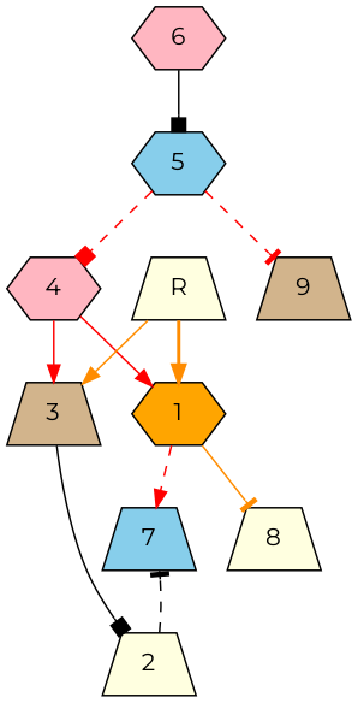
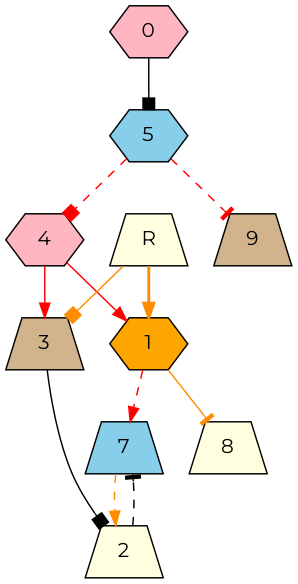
  digraph {
    fontname=Montserrat
    node [fillcolor=lightyellow fontname=Montserrat shape=trapezium style=filled]
    edge [arrowhead=normal color=red fontname=Montserrat style=solid]
    1 [fillcolor=orange shape=hexagon]
    7 [fillcolor=skyblue]
    8
    2
    3 [fillcolor=tan]
    4 [fillcolor=lightpink shape=hexagon]
    5 [fillcolor=skyblue shape=hexagon]
    9 [fillcolor=tan]
-   6 [fillcolor=lightpink shape=hexagon]
+   6 [fillcolor=lightpink shape=hexagon label=0]
    R
    1 -> 7 [style=dashed]
    1 -> 8 [arrowhead=tee color=darkorange]
+   7 -> 2 [color=darkorange style=dashed]
    2 -> 7 [arrowhead=tee color=black style=dashed]
    3 -> 2 [arrowhead=box color=black]
    4 -> 1
    4 -> 3
    5 -> 4 [arrowhead=box style=dashed]
    5 -> 9 [arrowhead=tee style=dashed]
    6 -> 5 [arrowhead=box color=black]
    R -> 1 [color=darkorange style=bold]
-   R -> 3 [color=darkorange]
+   R -> 3 [arrowhead=box color=darkorange]
  }
